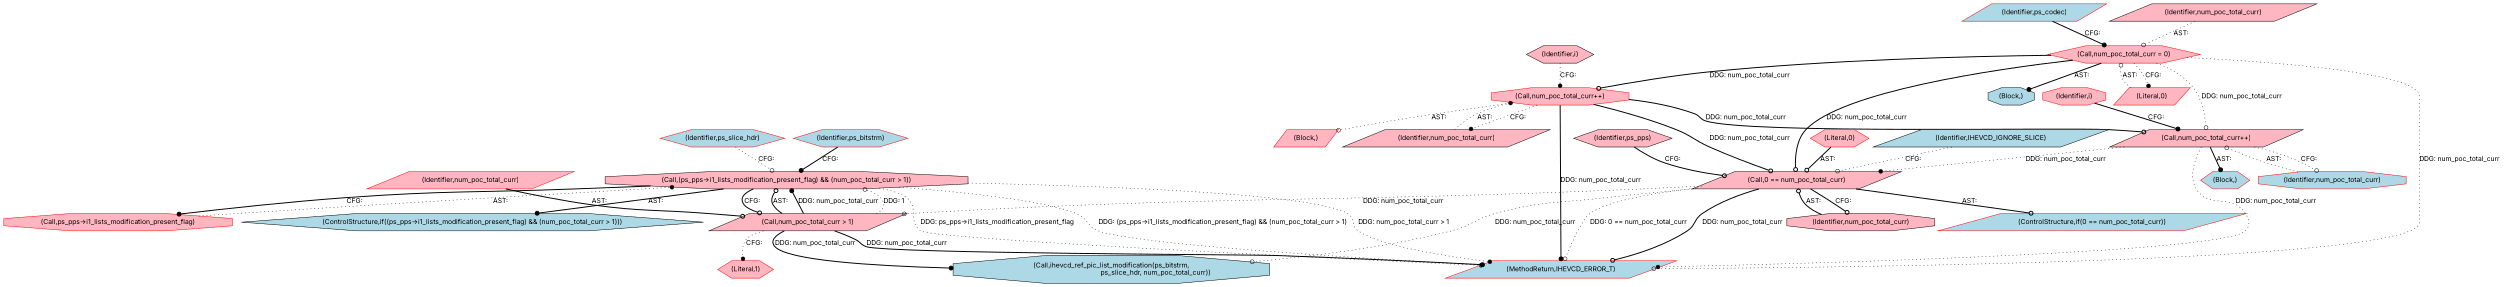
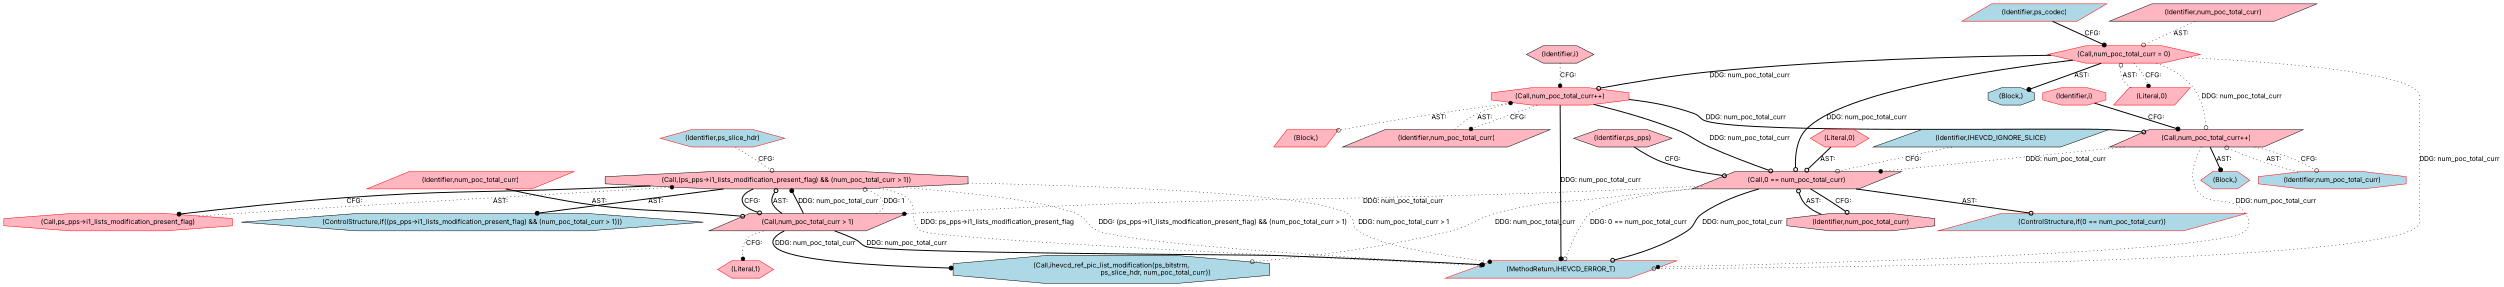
  digraph {
    fontname=Inter
    node [color=red fillcolor=lightpink fontname=Inter shape=parallelogram style=filled]
    edge [arrowhead=odot fontname=Inter style=bold]
    n1 [color=black label="(Call,(ps_pps->i1_lists_modification_present_flag) && (num_poc_total_curr > 1))" shape=octagon]
    n2 [color=black label="(Call,num_poc_total_curr > 1)"]
    n3 [fillcolor=lightblue label="(MethodReturn,IHEVCD_ERROR_T)"]
    n4 [color=black fillcolor=lightblue label="(ControlStructure,if((ps_pps->i1_lists_modification_present_flag) && (num_poc_total_curr > 1)))" shape=hexagon]
    n5 [label="(Call,ps_pps->i1_lists_modification_present_flag)" shape=octagon]
    n6 [label="(Literal,1)" shape=hexagon]
    n7 [color=black fillcolor=lightblue label="(Call,ihevcd_ref_pic_list_modification(ps_bitstrm,\n                                                 ps_slice_hdr, num_poc_total_curr))" shape=octagon]
    n8 [color=black label="(Call,0 == num_poc_total_curr)"]
    n9 [fillcolor=lightblue label="(ControlStructure,if(0 == num_poc_total_curr))"]
    n10 [color=black label="(Identifier,num_poc_total_curr)" shape=octagon]
    n11 [label="(Call,num_poc_total_curr++)" shape=octagon]
    n12 [color=black label="(Call,num_poc_total_curr++)"]
    n13 [label="(Block,)"]
    n14 [color=black label="(Identifier,num_poc_total_curr)"]
    n15 [fillcolor=lightblue label="(Identifier,num_poc_total_curr)" shape=octagon]
    n16 [fillcolor=lightblue label="(Block,)" shape=hexagon]
    n17 [label="(Call,num_poc_total_curr = 0)" shape=hexagon]
    n18 [color=black fillcolor=lightblue label="(Block,)" shape=octagon]
    n19 [label="(Literal,0)"]
    n20 [label="(Identifier,num_poc_total_curr)"]
    n21 [label="(Literal,0)" shape=hexagon]
    n22 [fillcolor=lightblue label="(Identifier,ps_slice_hdr)" shape=hexagon]
    n23 [label="(Identifier,i)" shape=octagon]
    n24 [color=black fillcolor=lightblue label="(Identifier,IHEVCD_IGNORE_SLICE)"]
-   n25 [fillcolor=lightblue label="(Identifier,ps_bitstrm)" shape=hexagon]
    n26 [fillcolor=lightblue label="(Identifier,ps_codec)"]
    n27 [color=black label="(Identifier,i)" shape=hexagon]
    n28 [color=black label="(Identifier,num_poc_total_curr)"]
    n29 [color=black label="(Identifier,ps_pps)" shape=hexagon]
    n1 -> n2 [label="CFG: "]
    n1 -> n3 [arrowhead=dot label="DDG: (ps_pps->i1_lists_modification_present_flag) && (num_poc_total_curr > 1)" style=dotted]
    n1 -> n3 [arrowhead=dot label="DDG: num_poc_total_curr > 1" style=dotted]
    n1 -> n3 [label="DDG: ps_pps->i1_lists_modification_present_flag" style=dotted]
    n1 -> n4 [arrowhead=dot label="AST: "]
    n1 -> n5 [arrowhead=dot label="CFG: "]
    n2 -> n1 [label="AST: "]
    n2 -> n1 [arrowhead=dot label="DDG: num_poc_total_curr"]
    n2 -> n1 [label="DDG: 1" style=dotted]
    n2 -> n3 [arrowhead=dot label="DDG: num_poc_total_curr"]
    n2 -> n6 [arrowhead=dot label="CFG: " style=dotted]
    n2 -> n7 [arrowhead=dot label="DDG: num_poc_total_curr"]
    n5 -> n1 [arrowhead=dot label="AST: " style=dotted]
-   n8 -> n2 [label="DDG: num_poc_total_curr" style=dotted]
+   n8 -> n2 [arrowhead=dot label="DDG: num_poc_total_curr" style=dotted]
    n8 -> n3 [label="DDG: 0 == num_poc_total_curr" style=dotted]
    n8 -> n3 [label="DDG: num_poc_total_curr"]
    n8 -> n7 [label="DDG: num_poc_total_curr" style=dotted]
    n8 -> n9 [label="AST: "]
    n8 -> n10 [label="CFG: "]
    n10 -> n8 [label="AST: "]
    n11 -> n3 [arrowhead=dot label="DDG: num_poc_total_curr"]
    n11 -> n8 [label="DDG: num_poc_total_curr"]
    n11 -> n12 [label="DDG: num_poc_total_curr"]
    n11 -> n13 [label="AST: " style=dotted]
    n11 -> n14 [arrowhead=dot label="CFG: " style=dotted]
    n12 -> n3 [arrowhead=dot label="DDG: num_poc_total_curr" style=dotted]
    n12 -> n8 [arrowhead=dot label="DDG: num_poc_total_curr" style=dotted]
    n12 -> n15 [label="CFG: " style=dotted]
    n12 -> n16 [arrowhead=dot label="AST: "]
    n14 -> n11 [arrowhead=dot label="AST: " style=dotted]
    n15 -> n12 [label="AST: " style=dotted]
    n17 -> n3 [label="DDG: num_poc_total_curr" style=dotted]
    n17 -> n8 [label="DDG: num_poc_total_curr"]
    n17 -> n11 [label="DDG: num_poc_total_curr"]
    n17 -> n12 [label="DDG: num_poc_total_curr" style=dotted]
    n17 -> n18 [arrowhead=dot label="AST: "]
    n17 -> n19 [arrowhead=dot label="CFG: " style=dotted]
    n19 -> n17 [label="AST: " style=dotted]
    n20 -> n2 [label="AST: "]
    n21 -> n8 [label="AST: "]
    n22 -> n1 [label="CFG: " style=dotted]
    n23 -> n12 [arrowhead=dot label="CFG: "]
    n24 -> n8 [label="CFG: " style=dotted]
-   n25 -> n1 [arrowhead=dot label="CFG: "]
    n26 -> n17 [arrowhead=dot label="CFG: "]
    n27 -> n11 [arrowhead=dot label="CFG: " style=dotted]
    n28 -> n17 [label="AST: " style=dotted]
    n29 -> n8 [label="CFG: "]
  }
